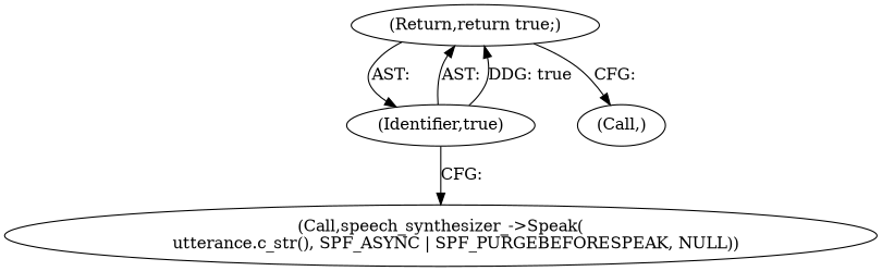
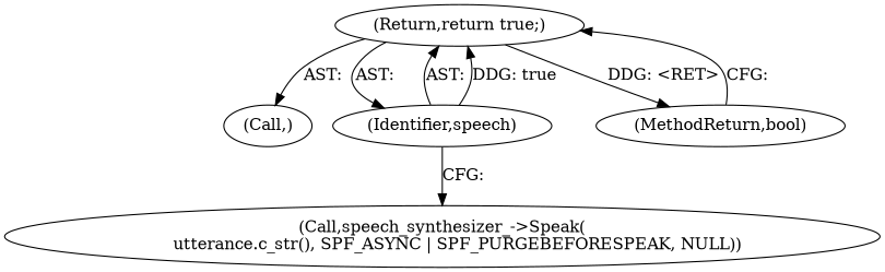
  digraph {
    n1 [label="(Return,return true;)"]
-   n2 [label="(Identifier,true)"]
+   n2 [label="(Identifier,speech)"]
    n3 [label="(Call,)"]
+   n4 [label="(MethodReturn,bool)"]
    n5 [label="(Call,speech_synthesizer_->Speak(\n      utterance.c_str(), SPF_ASYNC | SPF_PURGEBEFORESPEAK, NULL))"]
    n1 -> n2 [label="AST: "]
-   n1 -> n3 [label="CFG: "]
+   n1 -> n3 [label="AST: "]
+   n1 -> n4 [label="DDG: <RET>"]
    n2 -> n1 [label="AST: "]
    n2 -> n1 [label="DDG: true"]
    n2 -> n5 [label="CFG: "]
+   n4 -> n1 [label="CFG: "]
  }
